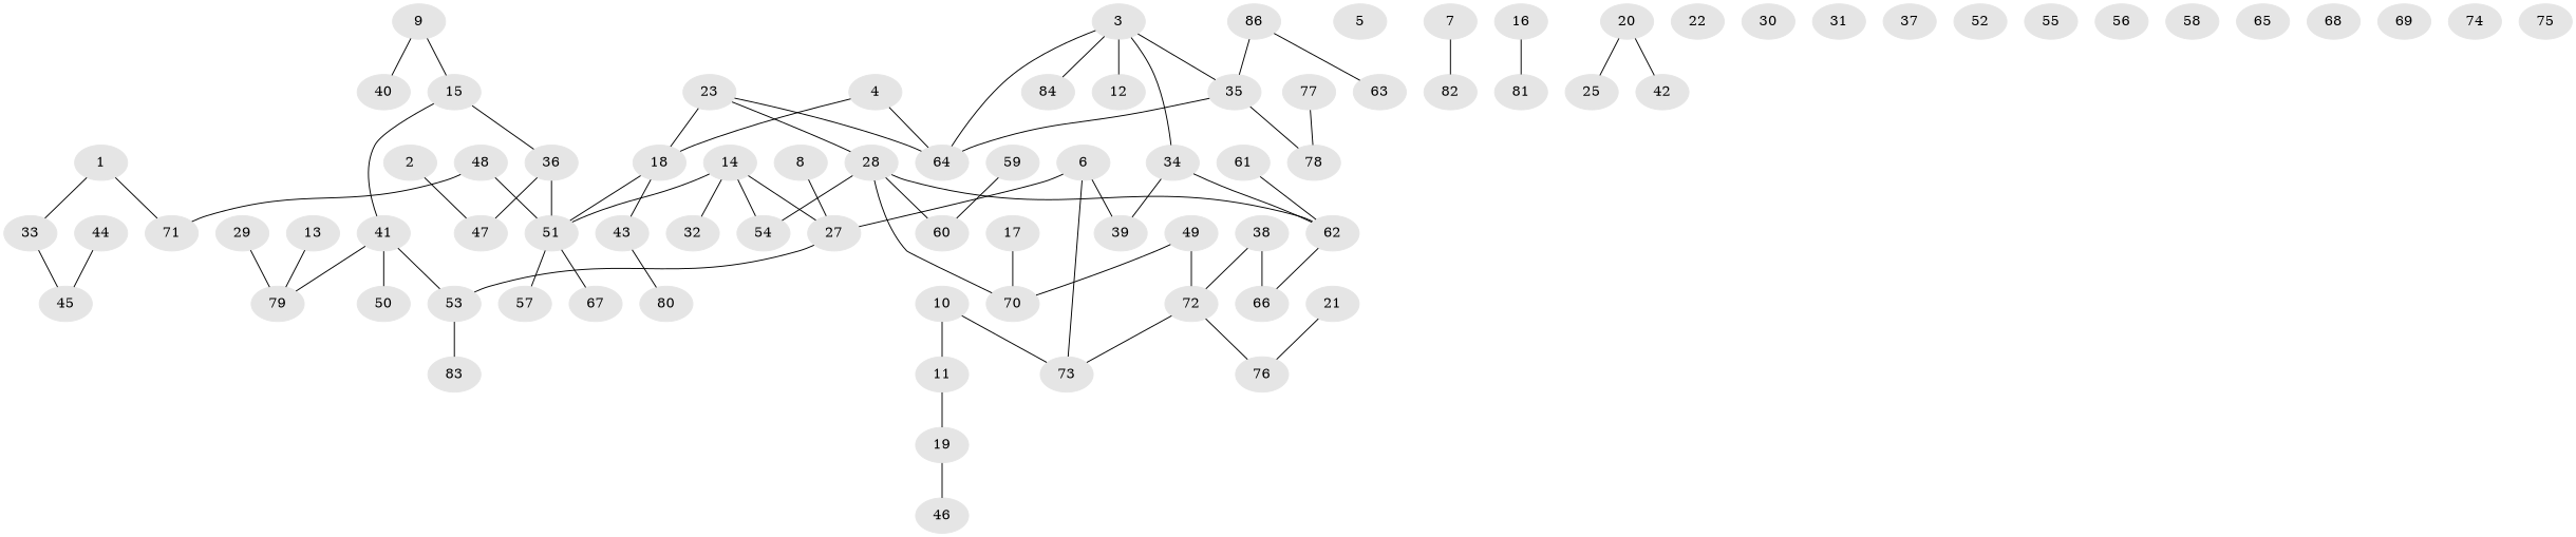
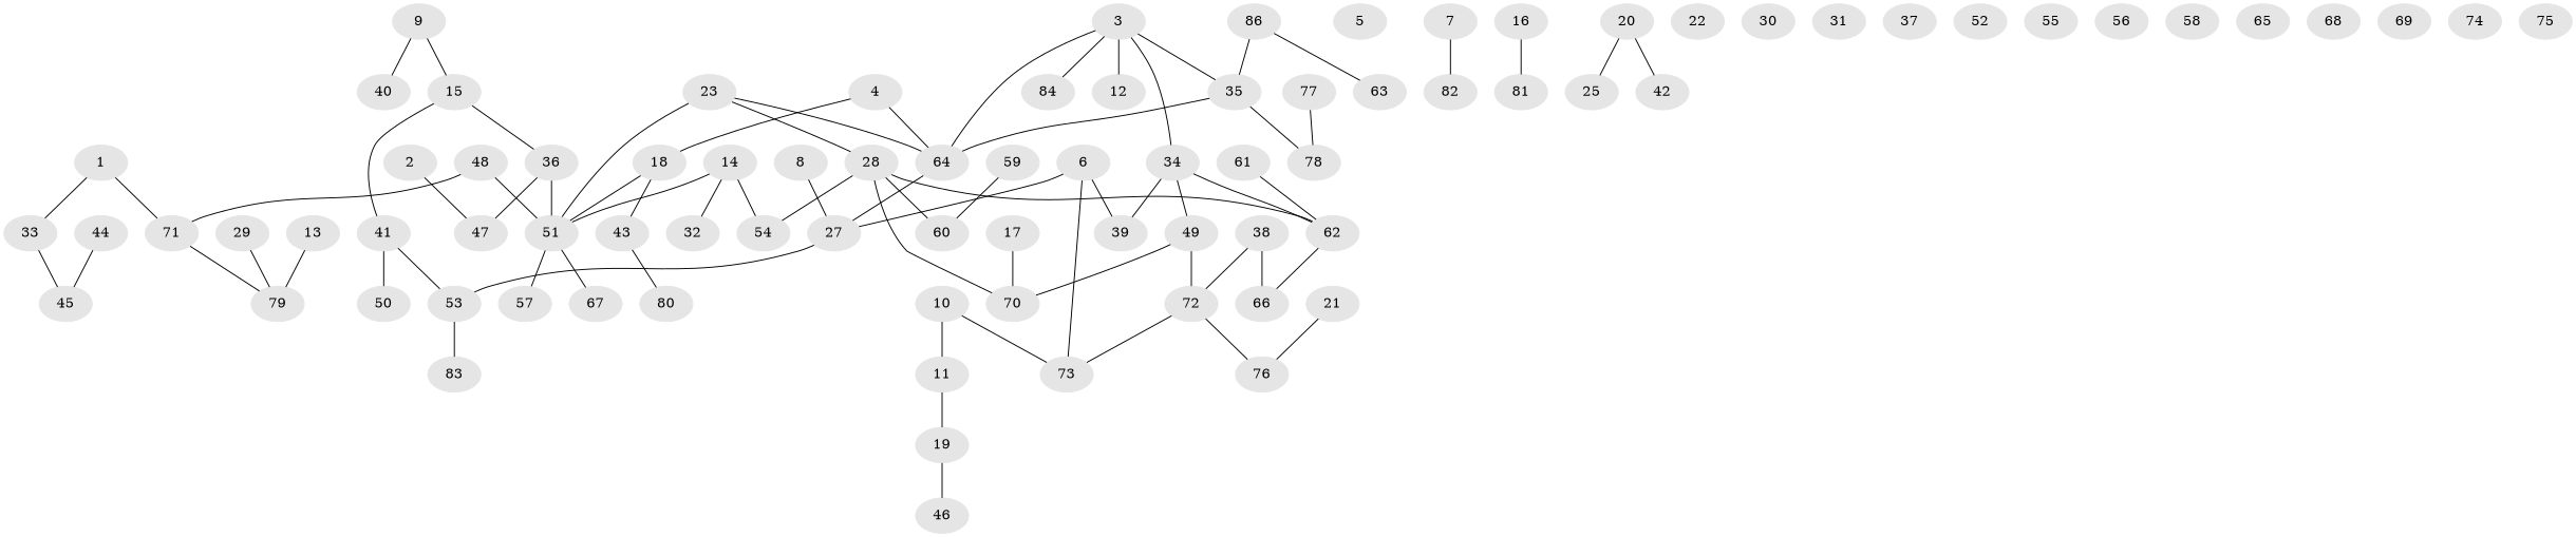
  graph {
    node [color=gray90 style=filled]
    1
    33
    71
    45
    2
    47
    3
    12
    34
    35
    64
    84
    39
    62
    49
    78
    4
    18
    51
    43
    5
    6
    27
    73
    53
    7
    82
    8
    9
    15
    40
    36
    41
    10
    11
    19
    46
    13
    79
    14
    32
    54
    57
    67
    50
    16
    81
    17
    70
    80
    20
    25
    42
    21
    76
    22
    23
    28
    60
    66
    n61 [label=86]
    63
    83
    29
    30
    31
    72
    37
    38
    44
    48
    52
    55
    56
    58
    59
    61
    65
    68
    69
    74
    75
    77
    1 -- 33
    1 -- 71
    33 -- 45
    2 -- 47
    3 -- 12
    3 -- 34
    3 -- 35
    3 -- 64
    3 -- 84
    34 -- 39
    34 -- 62
+   34 -- 49
    35 -- 64
    35 -- 78
    62 -- 66
    49 -- 70
    49 -- 72
    4 -- 64
    4 -- 18
    18 -- 51
    18 -- 43
    51 -- 57
    51 -- 67
    43 -- 80
    6 -- 39
    6 -- 27
    6 -- 73
    27 -- 53
    53 -- 83
    7 -- 82
    8 -- 27
    9 -- 15
    9 -- 40
    15 -- 36
    15 -- 41
    36 -- 47
    36 -- 51
    41 -- 53
-   41 -- 79
+   71 -- 79
    41 -- 50
    10 -- 73
    10 -- 11
    11 -- 19
    19 -- 46
    13 -- 79
    14 -- 51
-   14 -- 27
+   64 -- 27
    14 -- 32
    14 -- 54
    16 -- 81
    17 -- 70
    20 -- 25
    20 -- 42
    21 -- 76
    23 -- 64
-   23 -- 18
+   23 -- 51
    23 -- 28
    28 -- 62
    28 -- 54
    28 -- 70
    28 -- 60
    n61 -- 35
    n61 -- 63
    29 -- 79
    72 -- 73
    72 -- 76
    38 -- 66
    38 -- 72
    44 -- 45
    48 -- 71
    48 -- 51
    59 -- 60
    61 -- 62
    77 -- 78
  }
